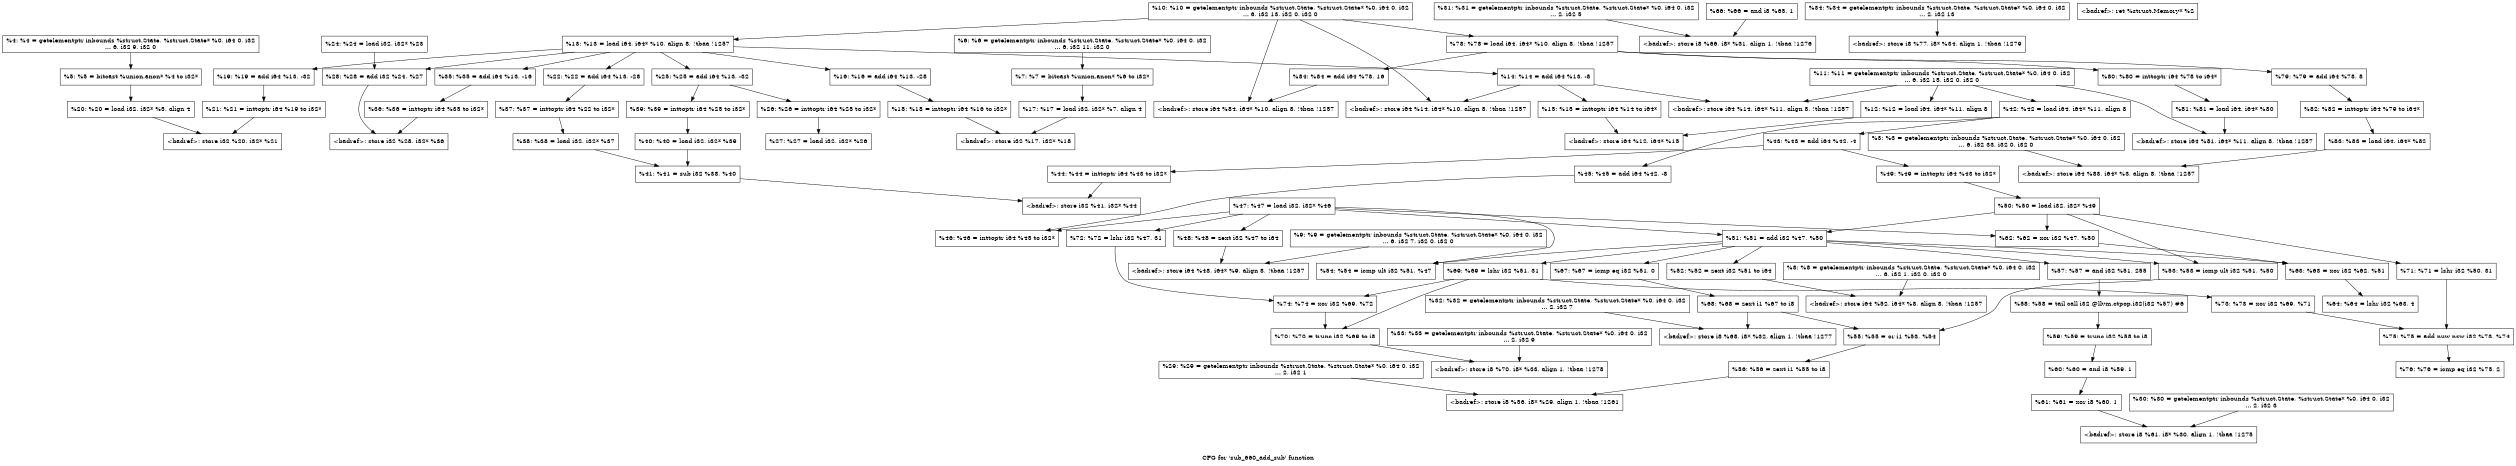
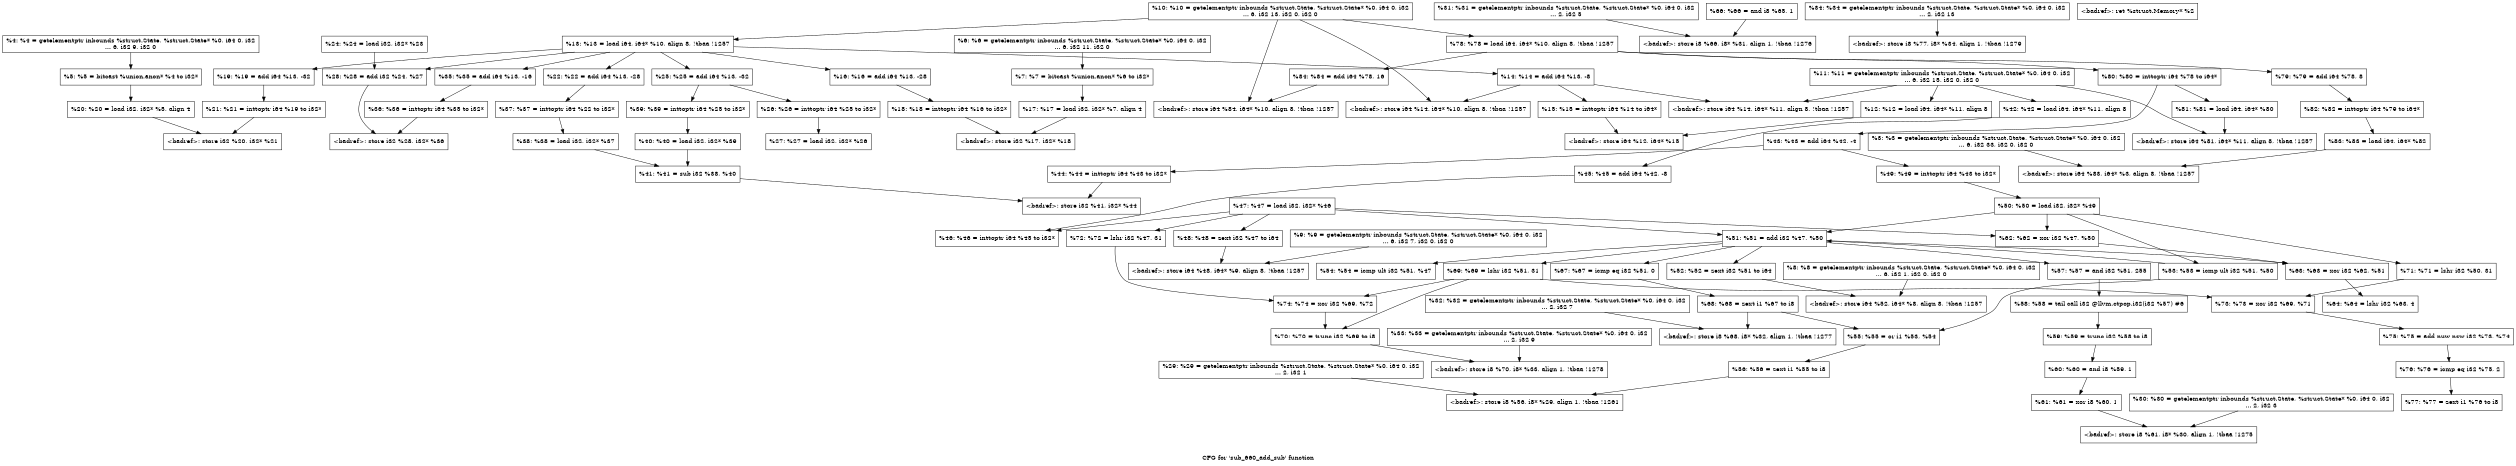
  digraph {
    label="CFG for 'sub_660_add_sub' function"
    node [shape=record]
    n1 [label="{%3:  %3 = getelementptr inbounds %struct.State, %struct.State* %0, i64 0, i32\l... 6, i32 33, i32 0, i32 0}"]
    n2 [label="{\<badref\>:  store i64 %83, i64* %3, align 8, !tbaa !1257}"]
    n3 [label="{%4:  %4 = getelementptr inbounds %struct.State, %struct.State* %0, i64 0, i32\l... 6, i32 9, i32 0}"]
    n4 [label="{%5:  %5 = bitcast %union.anon* %4 to i32*}"]
    n5 [label="{%20:  %20 = load i32, i32* %5, align 4}"]
    n6 [label="{\<badref\>:  store i32 %20, i32* %21}"]
    n7 [label="{%6:  %6 = getelementptr inbounds %struct.State, %struct.State* %0, i64 0, i32\l... 6, i32 11, i32 0}"]
    n8 [label="{%7:  %7 = bitcast %union.anon* %6 to i32*}"]
    n9 [label="{%17:  %17 = load i32, i32* %7, align 4}"]
    n10 [label="{\<badref\>:  store i32 %17, i32* %18}"]
    n11 [label="{%8:  %8 = getelementptr inbounds %struct.State, %struct.State* %0, i64 0, i32\l... 6, i32 1, i32 0, i32 0}"]
    n12 [label="{\<badref\>:  store i64 %52, i64* %8, align 8, !tbaa !1257}"]
    n13 [label="{%9:  %9 = getelementptr inbounds %struct.State, %struct.State* %0, i64 0, i32\l... 6, i32 7, i32 0, i32 0}"]
    n14 [label="{\<badref\>:  store i64 %48, i64* %9, align 8, !tbaa !1257}"]
    n15 [label="{%10:  %10 = getelementptr inbounds %struct.State, %struct.State* %0, i64 0, i32\l... 6, i32 13, i32 0, i32 0}"]
    n16 [label="{\<badref\>:  store i64 %84, i64* %10, align 8, !tbaa !1257}"]
    n17 [label="{%78:  %78 = load i64, i64* %10, align 8, !tbaa !1257}"]
    n18 [label="{\<badref\>:  store i64 %14, i64* %10, align 8, !tbaa !1257}"]
    n19 [label="{%13:  %13 = load i64, i64* %10, align 8, !tbaa !1257}"]
    n20 [label="{%84:  %84 = add i64 %78, 16}"]
    n21 [label="{%80:  %80 = inttoptr i64 %78 to i64*}"]
    n22 [label="{%79:  %79 = add i64 %78, 8}"]
    n23 [label="{%35:  %35 = add i64 %13, -16}"]
    n24 [label="{%25:  %25 = add i64 %13, -32}"]
    n25 [label="{%22:  %22 = add i64 %13, -28}"]
    n26 [label="{%19:  %19 = add i64 %13, -32}"]
    n27 [label="{%16:  %16 = add i64 %13, -28}"]
    n28 [label="{%14:  %14 = add i64 %13, -8}"]
    n29 [label="{%28:  %28 = add i32 %24, %27}"]
    n30 [label="{%81:  %81 = load i64, i64* %80}"]
    n31 [label="{%82:  %82 = inttoptr i64 %79 to i64*}"]
    n32 [label="{%36:  %36 = inttoptr i64 %35 to i32*}"]
    n33 [label="{%39:  %39 = inttoptr i64 %25 to i32*}"]
    n34 [label="{%26:  %26 = inttoptr i64 %25 to i32*}"]
    n35 [label="{%37:  %37 = inttoptr i64 %22 to i32*}"]
    n36 [label="{%21:  %21 = inttoptr i64 %19 to i32*}"]
    n37 [label="{%18:  %18 = inttoptr i64 %16 to i32*}"]
    n38 [label="{\<badref\>:  store i64 %14, i64* %11, align 8, !tbaa !1257}"]
    n39 [label="{%15:  %15 = inttoptr i64 %14 to i64*}"]
    n40 [label="{%11:  %11 = getelementptr inbounds %struct.State, %struct.State* %0, i64 0, i32\l... 6, i32 15, i32 0, i32 0}"]
    n41 [label="{\<badref\>:  store i64 %81, i64* %11, align 8, !tbaa !1257}"]
    n42 [label="{%42:  %42 = load i64, i64* %11, align 8}"]
    n43 [label="{%12:  %12 = load i64, i64* %11, align 8}"]
    n44 [label="{%45:  %45 = add i64 %42, -8}"]
    n45 [label="{%43:  %43 = add i64 %42, -4}"]
    n46 [label="{\<badref\>:  store i64 %12, i64* %15}"]
    n47 [label="{%46:  %46 = inttoptr i64 %45 to i32*}"]
    n48 [label="{%49:  %49 = inttoptr i64 %43 to i32*}"]
    n49 [label="{%44:  %44 = inttoptr i64 %43 to i32*}"]
    n50 [label="{\<badref\>:  store i32 %28, i32* %36}"]
    n51 [label="{%40:  %40 = load i32, i32* %39}"]
    n52 [label="{%27:  %27 = load i32, i32* %26}"]
    n53 [label="{%38:  %38 = load i32, i32* %37}"]
    n54 [label="{%41:  %41 = sub i32 %38, %40}"]
    n55 [label="{%24:  %24 = load i32, i32* %23}"]
    n56 [label="{%29:  %29 = getelementptr inbounds %struct.State, %struct.State* %0, i64 0, i32\l... 2, i32 1}"]
    n57 [label="{\<badref\>:  store i8 %56, i8* %29, align 1, !tbaa !1261}"]
    n58 [label="{%30:  %30 = getelementptr inbounds %struct.State, %struct.State* %0, i64 0, i32\l... 2, i32 3}"]
    n59 [label="{\<badref\>:  store i8 %61, i8* %30, align 1, !tbaa !1275}"]
    n60 [label="{%31:  %31 = getelementptr inbounds %struct.State, %struct.State* %0, i64 0, i32\l... 2, i32 5}"]
    n61 [label="{\<badref\>:  store i8 %66, i8* %31, align 1, !tbaa !1276}"]
    n62 [label="{%32:  %32 = getelementptr inbounds %struct.State, %struct.State* %0, i64 0, i32\l... 2, i32 7}"]
    n63 [label="{\<badref\>:  store i8 %68, i8* %32, align 1, !tbaa !1277}"]
    n64 [label="{%33:  %33 = getelementptr inbounds %struct.State, %struct.State* %0, i64 0, i32\l... 2, i32 9}"]
    n65 [label="{\<badref\>:  store i8 %70, i8* %33, align 1, !tbaa !1278}"]
    n66 [label="{%34:  %34 = getelementptr inbounds %struct.State, %struct.State* %0, i64 0, i32\l... 2, i32 13}"]
    n67 [label="{\<badref\>:  store i8 %77, i8* %34, align 1, !tbaa !1279}"]
    n68 [label="{\<badref\>:  store i32 %41, i32* %44}"]
    n69 [label="{%50:  %50 = load i32, i32* %49}"]
    n70 [label="{%62:  %62 = xor i32 %47, %50}"]
    n71 [label="{%51:  %51 = add i32 %47, %50}"]
    n72 [label="{%53:  %53 = icmp ult i32 %51, %50}"]
    n73 [label="{%71:  %71 = lshr i32 %50, 31}"]
    n74 [label="{%47:  %47 = load i32, i32* %46}"]
    n75 [label="{%72:  %72 = lshr i32 %47, 31}"]
    n76 [label="{%54:  %54 = icmp ult i32 %51, %47}"]
    n77 [label="{%48:  %48 = zext i32 %47 to i64}"]
    n78 [label="{%74:  %74 = xor i32 %69, %72}"]
    n79 [label="{%63:  %63 = xor i32 %62, %51}"]
    n80 [label="{%69:  %69 = lshr i32 %51, 31}"]
    n81 [label="{%67:  %67 = icmp eq i32 %51, 0}"]
    n82 [label="{%57:  %57 = and i32 %51, 255}"]
    n83 [label="{%52:  %52 = zext i32 %51 to i64}"]
    n84 [label="{%70:  %70 = trunc i32 %69 to i8}"]
    n85 [label="{%64:  %64 = lshr i32 %63, 4}"]
    n86 [label="{%55:  %55 = or i1 %53, %54}"]
    n87 [label="{%56:  %56 = zext i1 %55 to i8}"]
    n88 [label="{%73:  %73 = xor i32 %69, %71}"]
    n89 [label="{%68:  %68 = zext i1 %67 to i8}"]
    n90 [label="{%58:  %58 = tail call i32 @llvm.ctpop.i32(i32 %57) #6}"]
    n91 [label="{%75:  %75 = add nuw nsw i32 %73, %74}"]
    n92 [label="{%59:  %59 = trunc i32 %58 to i8}"]
    n93 [label="{%60:  %60 = and i8 %59, 1}"]
    n94 [label="{%61:  %61 = xor i8 %60, 1}"]
    n95 [label="{%66:  %66 = and i8 %65, 1}"]
    n96 [label="{%76:  %76 = icmp eq i32 %75, 2}"]
+   n97 [label="{%77:  %77 = zext i1 %76 to i8}"]
    n98 [label="{%83:  %83 = load i64, i64* %82}"]
    n99 [label="{\<badref\>:  ret %struct.Memory* %2}"]
    n1 -> n2
    n3 -> n4
    n4 -> n5
    n5 -> n6
    n7 -> n8
    n8 -> n9
    n9 -> n10
    n11 -> n12
    n13 -> n14
    n15 -> n16
    n15 -> n17
    n15 -> n18
    n15 -> n19
    n17 -> n20
    n17 -> n21
    n17 -> n22
    n19 -> n23
    n19 -> n24
    n19 -> n25
    n19 -> n26
    n19 -> n27
    n19 -> n28
    n19 -> n29
    n20 -> n16
    n21 -> n30
    n22 -> n31
    n23 -> n32
    n24 -> n33
    n24 -> n34
    n25 -> n35
    n26 -> n36
    n27 -> n37
    n28 -> n18
    n28 -> n38
    n28 -> n39
    n29 -> n50
    n30 -> n41
    n31 -> n98
    n32 -> n50
    n33 -> n51
    n34 -> n52
    n35 -> n53
    n36 -> n6
    n37 -> n10
    n39 -> n46
    n40 -> n38
    n40 -> n41
    n40 -> n42
    n40 -> n43
    n42 -> n44
-   n42 -> n45
+   n21 -> n45
    n43 -> n46
    n44 -> n47
    n45 -> n48
    n45 -> n49
    n48 -> n69
    n49 -> n68
    n51 -> n54
    n53 -> n54
    n54 -> n68
    n55 -> n29
    n56 -> n57
    n58 -> n59
    n60 -> n61
    n62 -> n63
    n64 -> n65
    n66 -> n67
    n69 -> n70
    n69 -> n71
    n69 -> n72
    n69 -> n73
    n70 -> n79
-   n71 -> n72
+   n72 -> n71
    n71 -> n76
    n71 -> n79
    n71 -> n80
    n71 -> n81
    n71 -> n82
    n71 -> n83
    n72 -> n86
-   n73 -> n91
+   n73 -> n88
    n74 -> n47
    n74 -> n70
    n74 -> n71
    n74 -> n75
-   n74 -> n76
    n74 -> n77
    n75 -> n78
    n77 -> n14
    n78 -> n84
    n79 -> n85
    n80 -> n78
    n80 -> n84
    n80 -> n88
    n81 -> n89
    n82 -> n90
    n83 -> n12
    n84 -> n65
    n86 -> n87
    n87 -> n57
    n88 -> n91
    n89 -> n63
    n89 -> n86
    n90 -> n92
    n91 -> n96
    n92 -> n93
    n93 -> n94
    n94 -> n59
    n95 -> n61
+   n96 -> n97
    n98 -> n2
  }
